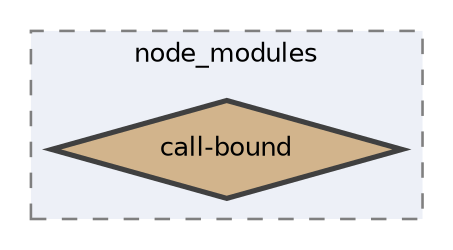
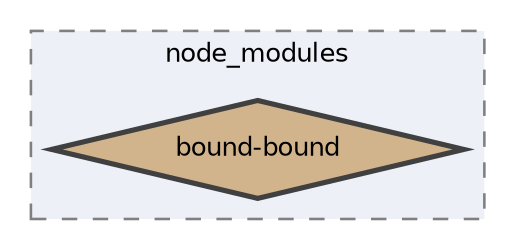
  digraph {
    compound=true
-   n1 [color=grey25 fillcolor=tan fontname=Helvetica fontsize=10 height=0.2 label="call-bound" shape=diamond style="filled,bold" width=0.4]
+   n1 [color=grey25 fillcolor=tan fontname=Helvetica fontsize=10 height=0.2 label="bound-bound" shape=diamond style="filled,bold" width=0.4]
    subgraph cluster_1 {
      bgcolor="#edf0f7"
      fontname=Helvetica
      fontsize=10
      label=node_modules
      pencolor=grey50
      style="filled,dashed"
      n1
    }
  }
